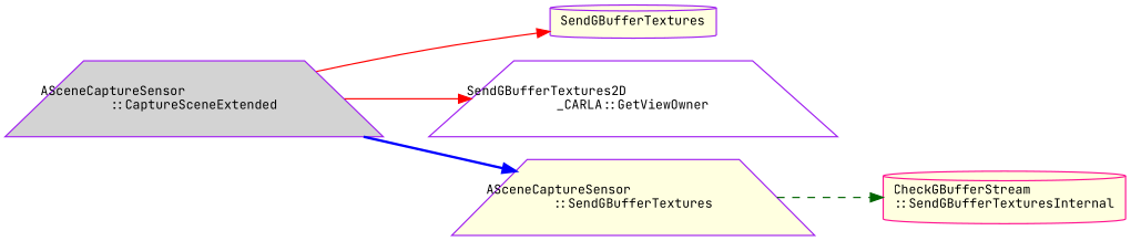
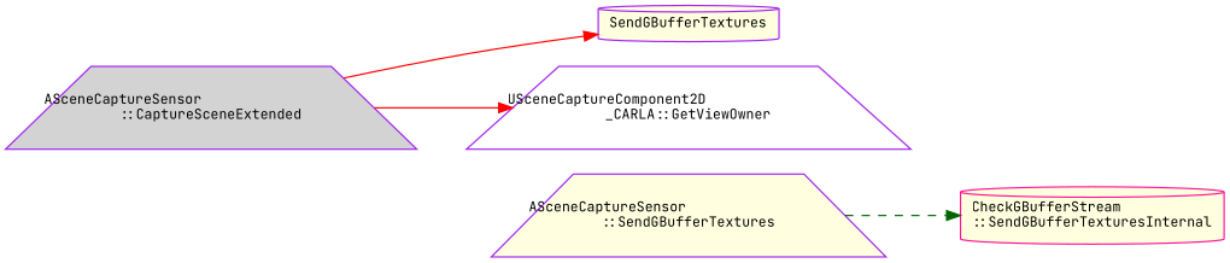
  digraph {
    fontname="JetBrains Mono"
    rankdir=LR
    node [color=purple fillcolor=lightyellow fontname="JetBrains Mono" fontsize=10 shape=trapezium style=filled]
    edge [color=red fontname="JetBrains Mono" fontsize=10 labelfontname=Helvetica labelfontsize=10 style=solid]
    n1 [fillcolor=lightgrey fontcolor=black height=0.2 label="ASceneCaptureSensor\l::CaptureSceneExtended" width=0.4]
    n2 [height=0.2 label=SendGBufferTextures shape=cylinder width=0.4]
-   n3 [fillcolor=white height=0.2 label="SendGBufferTextures2D\l_CARLA::GetViewOwner" width=0.4]
+   n3 [fillcolor=white height=0.2 label="USceneCaptureComponent2D\l_CARLA::GetViewOwner" width=0.4]
    n4 [height=0.2 label="ASceneCaptureSensor\l::SendGBufferTextures" width=0.4]
    n5 [color=deeppink height=0.2 label="CheckGBufferStream\l::SendGBufferTexturesInternal" shape=cylinder width=0.4]
    n1 -> n2
    n1 -> n3
-   n1 -> n4 [color=blue style=bold]
    n4 -> n5 [color=darkgreen style=dashed]
  }
